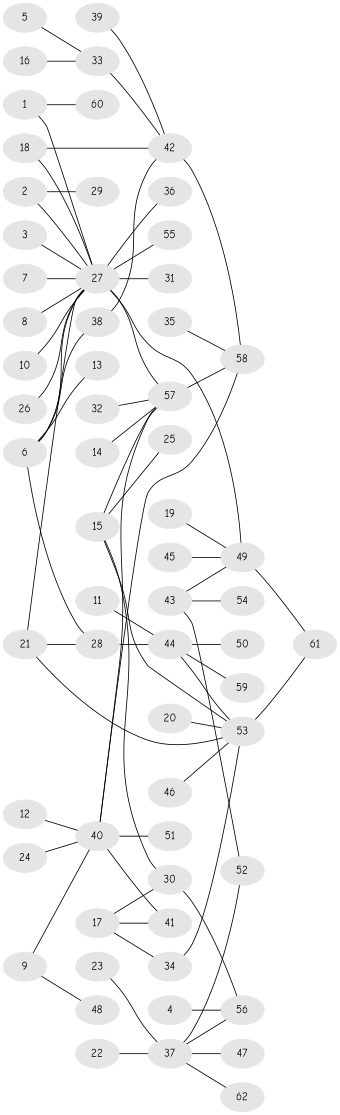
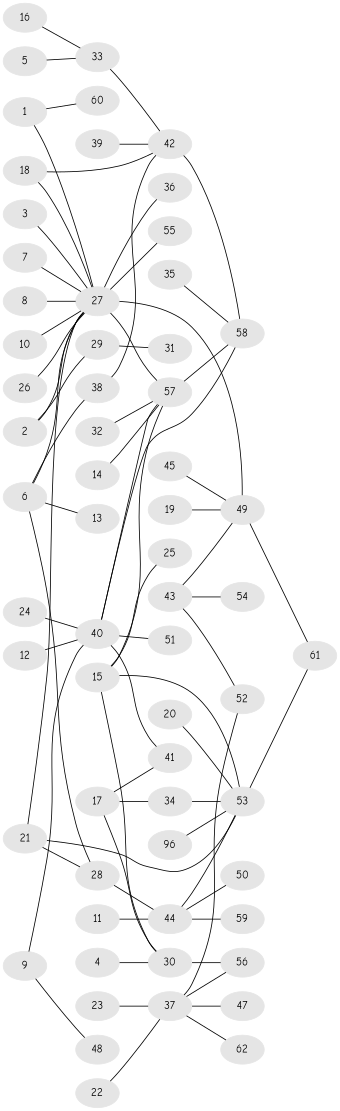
  graph {
    fontname="Comic Neue"
    rankdir=LR
    node [color=gray90 fontname="Comic Neue" style=filled]
    edge [fontname="Comic Neue" weight=1.0]
    1
    27
    60
    57
    49
    31
    36
    55
    2
    29
    3
    4
    30
    56
    5
    33
    42
    6
    13
    38
    28
    37
    47
    52
    62
    7
    8
    9
    40
    48
    41
    58
    51
    10
    11
    44
    53
    50
    59
    12
    14
    15
    25
    61
    16
    17
    34
    18
    19
    20
    21
    22
    23
    24
    26
    32
    35
    39
    43
    54
    45
-   46
+   46 [label=96]
    1 -- 27
    1 -- 60
    27 -- 57
    27 -- 49
-   27 -- 31
+   29 -- 31
    27 -- 36
    27 -- 55
    57 -- 58
    49 -- 61
    2 -- 27
    2 -- 29
    3 -- 27
-   4 -- 56
+   4 -- 30
    30 -- 56
    5 -- 33
    33 -- 42
    42 -- 58
    6 -- 27
    6 -- 13
    6 -- 38
    6 -- 28
    38 -- 42
    28 -- 44
    37 -- 56
    37 -- 47
    37 -- 52
    37 -- 62
    7 -- 27
    8 -- 27
    9 -- 40
    9 -- 48
    40 -- 57
    40 -- 41
    40 -- 58
    40 -- 51
    10 -- 27
    11 -- 44
    44 -- 53
    44 -- 50
    44 -- 59
    53 -- 61
    12 -- 40
    14 -- 57
    15 -- 57
    15 -- 30
    15 -- 53
    15 -- 25
    16 -- 33
    17 -- 30
    17 -- 41
    17 -- 34
    34 -- 53
    18 -- 27
    18 -- 42
    19 -- 49
    20 -- 53
    21 -- 27
    21 -- 28
    21 -- 53
    22 -- 37
    23 -- 37
    24 -- 40
    26 -- 27
    32 -- 57
    35 -- 58
    39 -- 42
    43 -- 49
    43 -- 52
    43 -- 54
    45 -- 49
    46 -- 53
  }
